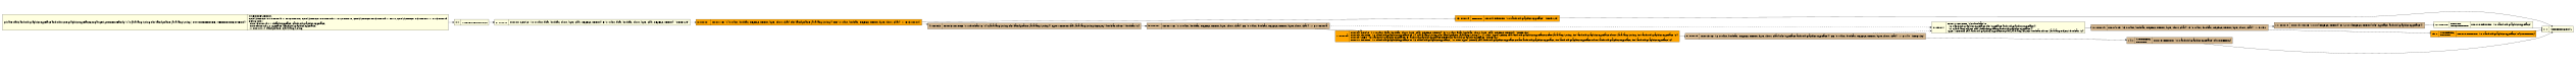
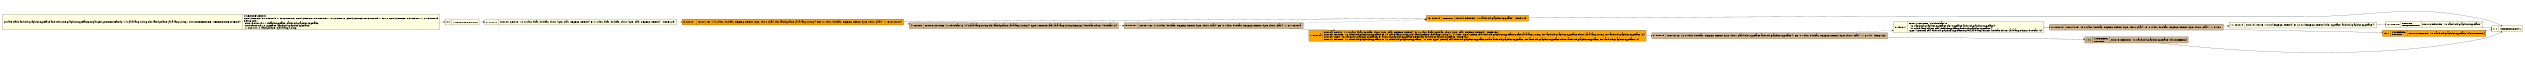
  digraph {
    rankdir=LR
    node [fillcolor=lightyellow shape=record style=filled]
    edge [arrowhead=tee]
    n1 [label="{0\:\ ?|MTH_ENTER_BLOCK\l}"]
    n2 [label="{2\:\ 0x0000|0x0000: CONST  (r0 I:??[int, float, boolean, short, byte, char, OBJECT, ARRAY]) = (0 ??[int, float, boolean, short, byte, char, OBJECT, ARRAY])  (LINE:129)\l}"]
    n3 [fillcolor=orange label="{3\:\ 0x0001|0x0001: IF  (r4 I:??[int, boolean, OBJECT, ARRAY, byte, short, char] A[D('familyName' java.lang.String)]) == (0 ??[int, boolean, OBJECT, ARRAY, byte, short, char])  \-\> B:13:0x001f \l}"]
    n4 [fillcolor=tan label="{4\:\ 0x0003|0x0003: INVOKE  (r1 I:boolean) = (r4 I:java.lang.String A[D('familyName' java.lang.String)]) type: VIRTUAL call: java.lang.String.isEmpty():boolean A[MD:():boolean (c)]\l}"]
    n5 [fillcolor=orange label="{13\:\ 0x001f|RETURN\l|0x001f: RETURN  (r0 I:android.graphics.Typeface)  (LINE:129)\l}"]
    n6 [fillcolor=tan label="{5\:\ 0x0007|0x0007: IF  (r1 I:??[int, boolean, OBJECT, ARRAY, byte, short, char]) == (0 ??[int, boolean, OBJECT, ARRAY, byte, short, char])  \-\> B:7:0x000a \l}"]
    n7 [label="{1\:\ ?|MTH_EXIT_CROSS\l}"]
    n8 [fillcolor=orange label="{7\:\ 0x000a|0x000a: CONST  (r1 I:??[int, float, boolean, short, byte, char, OBJECT, ARRAY]) = (0 ??[int, float, boolean, short, byte, char, OBJECT, ARRAY])  (LINE:130)\l0x000b: INVOKE  (r2 I:android.graphics.Typeface) = (r4 I:java.lang.String A[D('familyName' java.lang.String)]), (r1 I:int) type: STATIC call: android.graphics.Typeface.create(java.lang.String, int):android.graphics.Typeface A[MD:(java.lang.String, int):android.graphics.Typeface (c)]\l0x000f: SGET  (r3 I:android.graphics.Typeface) =  android.graphics.Typeface.DEFAULT android.graphics.Typeface  (LINE:131)\l0x0011: INVOKE  (r1 I:android.graphics.Typeface) = (r3 I:android.graphics.Typeface), (r1 I:int) type: STATIC call: android.graphics.Typeface.create(android.graphics.Typeface, int):android.graphics.Typeface A[MD:(android.graphics.Typeface, int):android.graphics.Typeface (c)]\l}"]
    n9 [fillcolor=tan label="{8\:\ 0x0015|0x0015: IF  (r2 I:??[int, boolean, OBJECT, ARRAY, byte, short, char] A[D('typeface' android.graphics.Typeface)]) == (0 ??[int, boolean, OBJECT, ARRAY, byte, short, char])  \-\> B:14:?  (LINE:132)\l}"]
    n10 [label="{9\:\ 0x0017|0x0017: INVOKE  (r3 I:boolean) = \l  (r2 I:android.graphics.Typeface A[D('typeface' android.graphics.Typeface)])\l  (r1 I:java.lang.Object A[D('defaultTypeface' android.graphics.Typeface)])\l type: VIRTUAL call: android.graphics.Typeface.equals(java.lang.Object):boolean A[MD:(java.lang.Object):boolean (c)]\l}"]
    n11 [fillcolor=tan label="{14\:\ ?|SYNTHETIC\lRETURN\l|0x001e: RETURN  (r0 I:android.graphics.Typeface) A[SYNTHETIC]\l}"]
    n12 [fillcolor=tan label="{10\:\ 0x001b|0x001b: IF  (r3 I:??[int, boolean, OBJECT, ARRAY, byte, short, char]) != (0 ??[int, boolean, OBJECT, ARRAY, byte, short, char])  \-\> B:15:? \l}"]
-   n13 [fillcolor=tan label="{11\:\ 0x001d|0x001d: MOVE  (r0 I:??[OBJECT, ARRAY]) = (r2 I:??[OBJECT, ARRAY] A[D('typeface' android.graphics.Typeface)]) \l}"]
+   n13 [label="{11\:\ 0x001d|0x001d: MOVE  (r0 I:??[OBJECT, ARRAY]) = (r2 I:??[OBJECT, ARRAY] A[D('typeface' android.graphics.Typeface)]) \l}"]
    n14 [fillcolor=orange label="{15\:\ ?|SYNTHETIC\lRETURN\l|0x001e: RETURN  (r0 I:android.graphics.Typeface) A[SYNTHETIC]\l}"]
    n15 [label="{12\:\ 0x001e|RETURN\lORIG_RETURN\l|0x001e: RETURN  (r0 I:android.graphics.Typeface) \l}"]
    n16 [label="{private static android.graphics.Typeface androidx.core.graphics.TypefaceCompat.getSystemFontFamily((r4 I:java.lang.String A[D('familyName' java.lang.String), IMMUTABLE_TYPE, METHOD_ARGUMENT]))  | USE_LINES_HINTS\lCROSS_EDGE: B:10:0x001b \-\> B:12:0x001e, CROSS_EDGE: B:8:0x0015 \-\> B:12:0x001e, CROSS_EDGE: B:13:0x001f \-\> B:1:?, CROSS_EDGE: B:3:0x0001 \-\> B:13:0x001f\lDebug Info:\l  0x0015\-0x001f: r1 'defaultTypeface' Landroid\/graphics\/Typeface;\l  0x000f\-0x001f: r2 'typeface' Landroid\/graphics\/Typeface;\l  \-1 \-0x001f: r4 'familyName' Ljava\/lang\/String;\l}"]
    n1 -> n2 [arrowhead=diamond]
    n2 -> n3 [style=dashed]
    n3 -> n4 [style=dashed]
    n3 -> n5
    n4 -> n6 [arrowhead=diamond]
    n5 -> n7
-   n6 -> n10 [arrowhead=diamond style=dashed]
+   n6 -> n5 [arrowhead=diamond style=dashed]
    n6 -> n8 [arrowhead=vee]
    n8 -> n9
    n9 -> n10 [arrowhead=vee style=dashed]
    n9 -> n11 [arrowhead=vee]
    n10 -> n12
    n11 -> n7
    n12 -> n13 [arrowhead=vee style=solid]
    n12 -> n14
    n13 -> n15
    n14 -> n7
    n15 -> n7
    n16 -> n1 [arrowhead=vee]
  }
